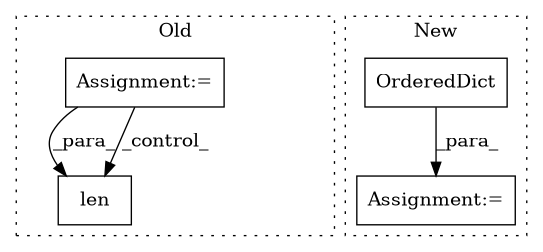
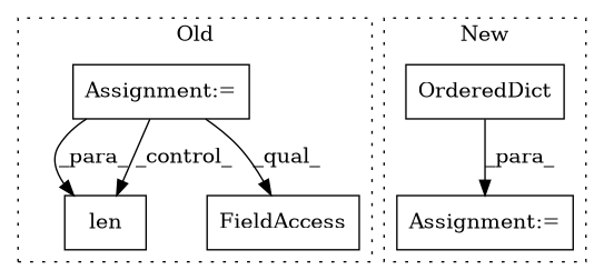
  digraph {
    node [a=32 l=1 shape=box]
    n1 [l="4,1" label=len s="4711,4732"]
    n2 [a=7 label="Assignment:=" s=4192]
+   n3 [a=22 l=16 label=FieldAccess s=4623]
    n4 [l=13 label=OrderedDict s=4837]
    n5 [a=7 label="Assignment:=" s=4836]
    subgraph cluster_1 {
      label=Old
      style=dotted
      n1
      n2
+     n3
    }
    subgraph cluster_2 {
      label=New
      style=dotted
      n4
      n5
    }
    n2 -> n1 [label=_para_]
    n2 -> n1 [label=_control_]
+   n2 -> n3 [label=_qual_]
    n4 -> n5 [label=_para_]
  }
